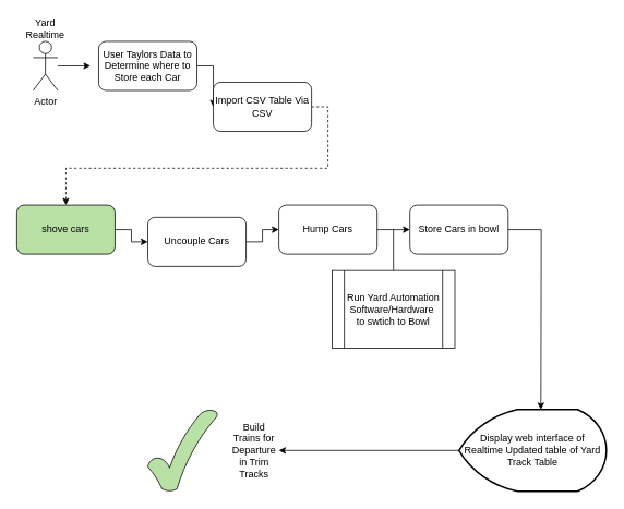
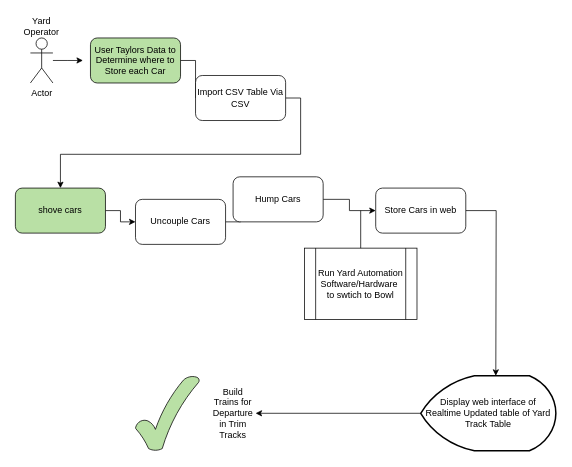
  <mxCell id="0" />
  <mxCell id="1" parent="0" />
  <mxCell id="2" style="edgeStyle=orthogonalEdgeStyle;rounded=0;orthogonalLoop=1;jettySize=auto;html=1;entryX=0;entryY=0.5;entryDx=0;entryDy=0;" edge="1" parent="1" source="3" target="5"><mxGeometry relative="1" as="geometry" /></mxCell>
  <mxCell id="3" value="shove cars" style="rounded=1;whiteSpace=wrap;html=1;fillColor=#b9e0a5;" vertex="1" parent="1"><mxGeometry x="20" y="250" width="120" height="60" as="geometry" /></mxCell>
  <mxCell id="4" style="edgeStyle=orthogonalEdgeStyle;rounded=0;orthogonalLoop=1;jettySize=auto;html=1;entryX=0;entryY=0.5;entryDx=0;entryDy=0;" edge="1" parent="1" source="5" target="7"><mxGeometry relative="1" as="geometry" /></mxCell>
  <mxCell id="5" value="Uncouple Cars" style="rounded=1;whiteSpace=wrap;html=1;" vertex="1" parent="1"><mxGeometry x="180" y="265" width="120" height="60" as="geometry" /></mxCell>
  <mxCell id="6" style="edgeStyle=orthogonalEdgeStyle;rounded=0;orthogonalLoop=1;jettySize=auto;html=1;entryX=0;entryY=0.5;entryDx=0;entryDy=0;" edge="1" parent="1" source="7" target="9"><mxGeometry relative="1" as="geometry" /></mxCell>
- <mxCell id="7" value="Hump Cars" style="rounded=1;whiteSpace=wrap;html=1;" vertex="1" parent="1"><mxGeometry x="340" y="250" width="120" height="60" as="geometry" /></mxCell>
+ <mxCell id="7" value="Hump Cars" style="rounded=1;whiteSpace=wrap;html=1;" vertex="1" parent="1"><mxGeometry x="310" y="235" width="120" height="60" as="geometry" /></mxCell>
  <mxCell id="8" style="edgeStyle=orthogonalEdgeStyle;rounded=0;orthogonalLoop=1;jettySize=auto;html=1;" edge="1" parent="1" source="9"><mxGeometry relative="1" as="geometry"><mxPoint x="660" y="500" as="targetPoint" /></mxGeometry></mxCell>
- <mxCell id="9" value="Store Cars in bowl" style="rounded=1;whiteSpace=wrap;html=1;" vertex="1" parent="1"><mxGeometry x="500" y="250" width="120" height="60" as="geometry" /></mxCell>
- <mxCell id="10" style="edgeStyle=orthogonalEdgeStyle;rounded=0;orthogonalLoop=1;jettySize=auto;html=1;entryX=0;entryY=0.5;entryDx=0;entryDy=0;" edge="1" parent="1" source="11" target="13"><mxGeometry relative="1" as="geometry" /></mxCell>
- <mxCell id="11" value="User Taylors Data to Determine where to Store each Car" style="rounded=1;whiteSpace=wrap;html=1;" vertex="1" parent="1"><mxGeometry x="120" y="50" width="120" height="60" as="geometry" /></mxCell>
- <mxCell id="12" style="edgeStyle=orthogonalEdgeStyle;rounded=0;orthogonalLoop=1;jettySize=auto;html=1;exitX=1;exitY=0.5;exitDx=0;exitDy=0;entryX=0.5;entryY=0;entryDx=0;entryDy=0;dashed=1;" edge="1" parent="1" source="13" target="3"><mxGeometry relative="1" as="geometry" /></mxCell>
+ <mxCell id="9" value="Store Cars in web" style="rounded=1;whiteSpace=wrap;html=1;" vertex="1" parent="1"><mxGeometry x="500" y="250" width="120" height="60" as="geometry" /></mxCell>
+ <mxCell id="10" style="edgeStyle=orthogonalEdgeStyle;rounded=0;orthogonalLoop=1;jettySize=auto;html=1;entryX=0;entryY=0.5;entryDx=0;entryDy=0;endArrow=none;" edge="1" parent="1" source="11" target="13"><mxGeometry relative="1" as="geometry" /></mxCell>
+ <mxCell id="11" value="User Taylors Data to Determine where to Store each Car" style="rounded=1;whiteSpace=wrap;html=1;fillColor=#b9e0a5;" vertex="1" parent="1"><mxGeometry x="120" y="50" width="120" height="60" as="geometry" /></mxCell>
+ <mxCell id="12" style="edgeStyle=orthogonalEdgeStyle;rounded=0;orthogonalLoop=1;jettySize=auto;html=1;exitX=1;exitY=0.5;exitDx=0;exitDy=0;entryX=0.5;entryY=0;entryDx=0;entryDy=0;" edge="1" parent="1" source="13" target="3"><mxGeometry relative="1" as="geometry" /></mxCell>
  <mxCell id="13" value="Import CSV Table Via CSV" style="rounded=1;whiteSpace=wrap;html=1;" vertex="1" parent="1"><mxGeometry x="260" y="100" width="120" height="60" as="geometry" /></mxCell>
  <mxCell id="14" style="edgeStyle=orthogonalEdgeStyle;rounded=0;orthogonalLoop=1;jettySize=auto;html=1;" edge="1" parent="1" source="15"><mxGeometry relative="1" as="geometry"><mxPoint x="110" y="80" as="targetPoint" /></mxGeometry></mxCell>
  <mxCell id="15" value="Actor" style="shape=umlActor;verticalLabelPosition=bottom;verticalAlign=top;html=1;outlineConnect=0;" vertex="1" parent="1"><mxGeometry x="40" y="50" width="30" height="60" as="geometry" /></mxCell>
  <mxCell id="16" value="Run Yard Automation Software/Hardware&amp;nbsp; to swtich to Bowl" style="shape=process;whiteSpace=wrap;html=1;backgroundOutline=1;" vertex="1" parent="1"><mxGeometry x="405" y="330" width="150" height="95" as="geometry" /></mxCell>
  <mxCell id="17" value="" style="endArrow=none;html=1;rounded=0;" edge="1" parent="1" source="16"><mxGeometry width="50" height="50" relative="1" as="geometry"><mxPoint x="200" y="430" as="sourcePoint" /><mxPoint x="480" y="280" as="targetPoint" /></mxGeometry></mxCell>
  <mxCell id="18" style="edgeStyle=orthogonalEdgeStyle;rounded=0;orthogonalLoop=1;jettySize=auto;html=1;" edge="1" parent="1" source="19" target="21"><mxGeometry relative="1" as="geometry"><mxPoint x="380" y="550" as="targetPoint" /></mxGeometry></mxCell>
  <mxCell id="19" value="Display web interface of Realtime Updated table of Yard Track Table" style="strokeWidth=2;html=1;shape=mxgraph.flowchart.display;whiteSpace=wrap;" vertex="1" parent="1"><mxGeometry x="560" y="500" width="180" height="100" as="geometry" /></mxCell>
  <mxCell id="20" value="" style="verticalLabelPosition=bottom;verticalAlign=top;html=1;shape=mxgraph.basic.tick;fillColor=#B9E0A5;" vertex="1" parent="1"><mxGeometry x="180" y="500" width="85" height="100" as="geometry" /></mxCell>
  <mxCell id="21" value="Build Trains for Departure in Trim Tracks" style="text;html=1;strokeColor=none;fillColor=none;align=center;verticalAlign=middle;whiteSpace=wrap;rounded=0;" vertex="1" parent="1"><mxGeometry x="280" y="535" width="60" height="30" as="geometry" /></mxCell>
- <mxCell id="22" value="Yard Realtime" style="text;html=1;strokeColor=none;fillColor=none;align=center;verticalAlign=middle;whiteSpace=wrap;rounded=0;" vertex="1" parent="1"><mxGeometry x="25" y="20" width="60" height="30" as="geometry" /></mxCell>
+ <mxCell id="22" value="Yard Operator" style="text;html=1;strokeColor=none;fillColor=none;align=center;verticalAlign=middle;whiteSpace=wrap;rounded=0;" vertex="1" parent="1"><mxGeometry x="25" y="20" width="60" height="30" as="geometry" /></mxCell>
